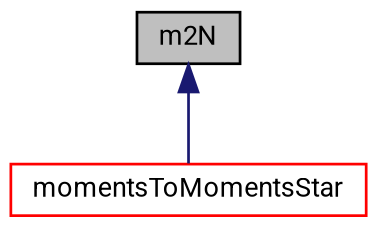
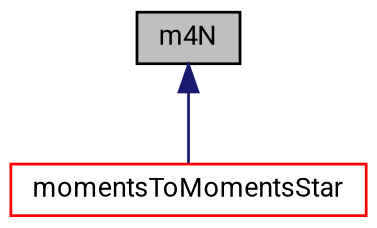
  digraph {
    rankdir=TB
    fontname=Roboto
    node [fontname=Roboto fontsize=10 shape=record]
-   n1 [color=black fillcolor=grey75 fontcolor=black height=0.2 label=m2N style=filled width=0.4]
+   n1 [color=black fillcolor=grey75 fontcolor=black height=0.2 label=m4N style=filled width=0.4]
    n2 [color=red height=0.2 label=momentsToMomentsStar width=0.4]
    n1 -> n2 [color=midnightblue dir=back fontname=Roboto fontsize=10 labelfontname=Helvetica labelfontsize=10 style=solid]
  }
